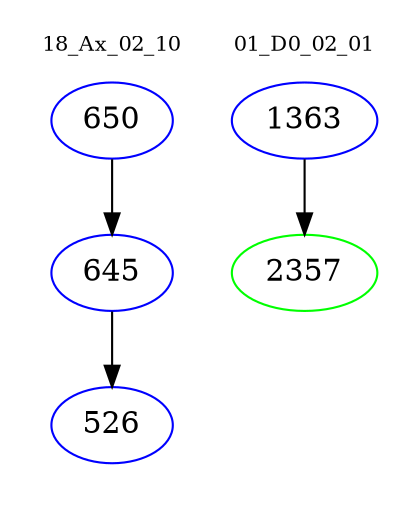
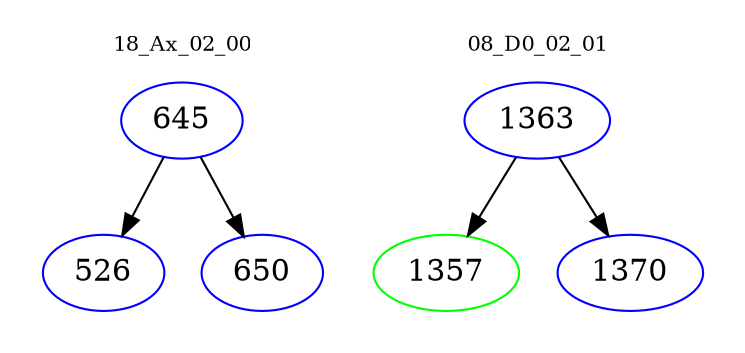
  digraph {
    node [color=blue]
    edge [color=black]
    n1 [label=645]
    n2 [label=526]
    n3 [label=650]
    n4 [label=1363]
-   n5 [color=green label=2357]
+   n5 [color=green label=1357]
+   n6 [label=1370]
    subgraph cluster_1 {
      color=white
      fontsize=10
-     label="18_Ax_02_10"
+     label="18_Ax_02_00"
      n1
      n2
      n3
    }
    subgraph cluster_2 {
      color=white
      fontsize=10
-     label="01_D0_02_01"
+     label="08_D0_02_01"
      n4
      n5
+     n6
    }
    n1 -> n2
-   n3 -> n1
+   n1 -> n3
    n4 -> n5
+   n4 -> n6
  }
